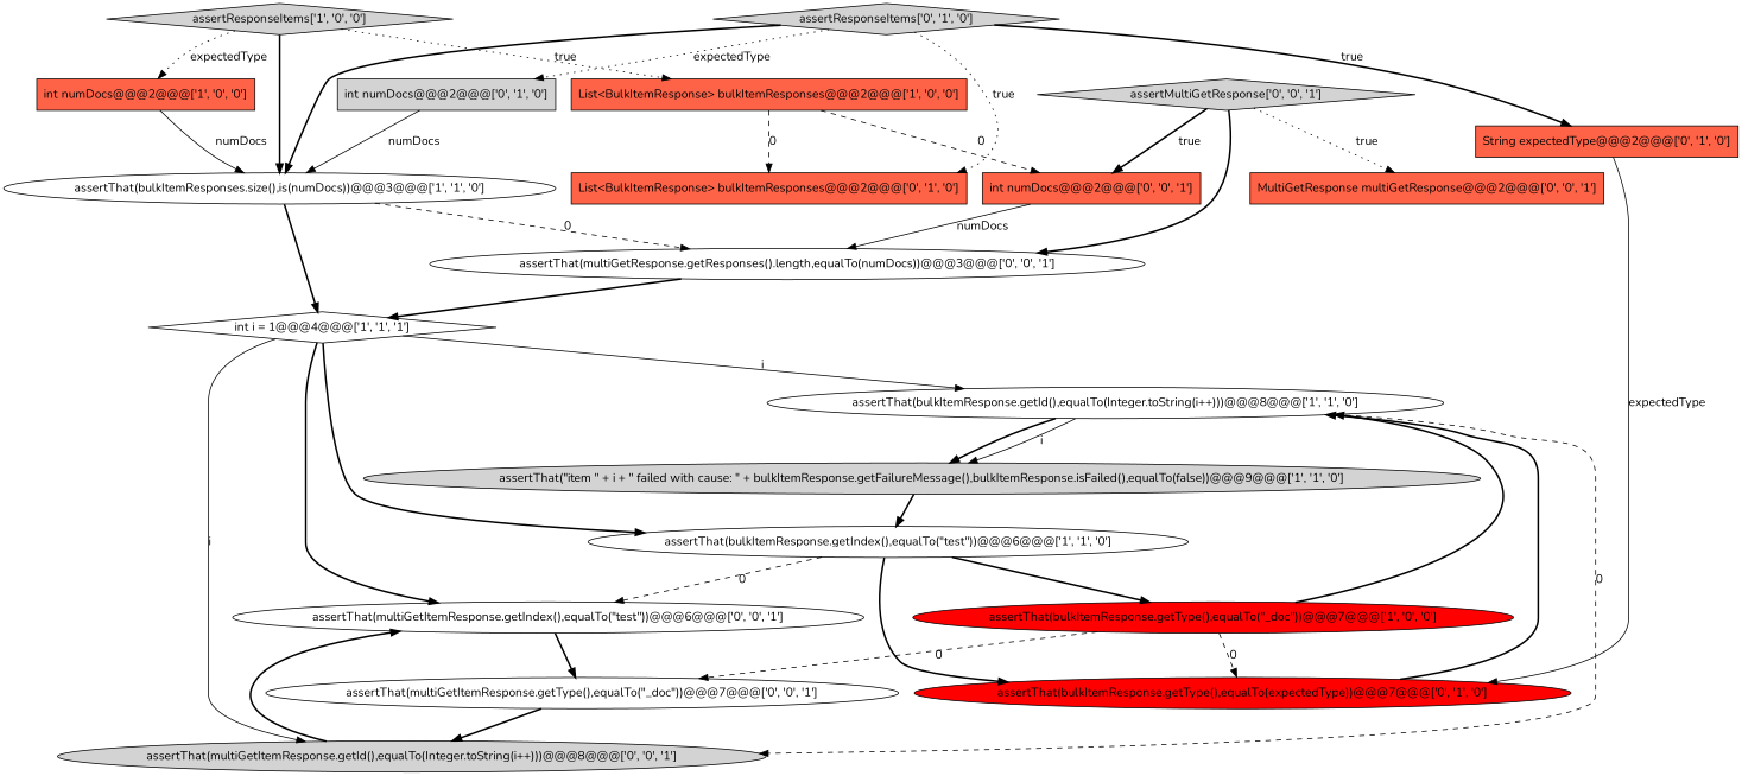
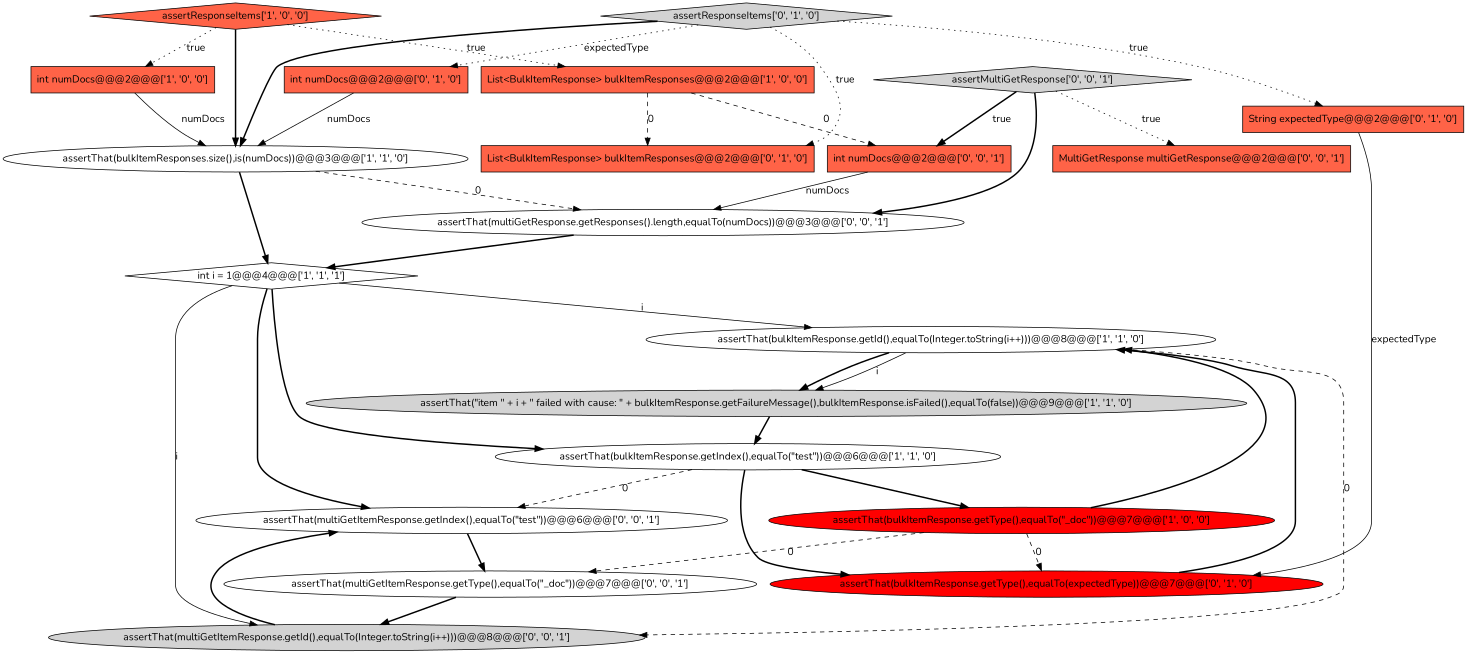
  digraph {
    fontname=Nunito
    node [fillcolor=white fontname=Nunito shape=ellipse style=filled]
    edge [fontname=Nunito style=bold]
    n1 [label="assertThat(bulkItemResponse.getId(),equalTo(Integer.toString(i++)))@@@8@@@['1', '1', '0']"]
    n2 [fillcolor=lightgray label="assertThat(\"item \" + i + \" failed with cause: \" + bulkItemResponse.getFailureMessage(),bulkItemResponse.isFailed(),equalTo(false))@@@9@@@['1', '1', '0']"]
    n3 [fillcolor=lightgray label="assertThat(multiGetItemResponse.getId(),equalTo(Integer.toString(i++)))@@@8@@@['0', '0', '1']"]
    n4 [label="assertThat(bulkItemResponse.getIndex(),equalTo(\"test\"))@@@6@@@['1', '1', '0']"]
    n5 [label="assertThat(multiGetItemResponse.getIndex(),equalTo(\"test\"))@@@6@@@['0', '0', '1']"]
-   n6 [fillcolor=lightgray label="int numDocs@@@2@@@['0', '1', '0']" shape=box]
+   n6 [fillcolor=tomato label="int numDocs@@@2@@@['0', '1', '0']" shape=box]
    n7 [label="assertThat(bulkItemResponses.size(),is(numDocs))@@@3@@@['1', '1', '0']"]
    n8 [label="assertThat(multiGetResponse.getResponses().length,equalTo(numDocs))@@@3@@@['0', '0', '1']"]
    n9 [label="int i = 1@@@4@@@['1', '1', '1']" shape=diamond]
    n10 [fillcolor=red label="assertThat(bulkItemResponse.getType(),equalTo(\"_doc\"))@@@7@@@['1', '0', '0']"]
    n11 [fillcolor=red label="assertThat(bulkItemResponse.getType(),equalTo(expectedType))@@@7@@@['0', '1', '0']"]
    n12 [fillcolor=tomato label="List<BulkItemResponse> bulkItemResponses@@@2@@@['0', '1', '0']" shape=box]
    n13 [label="assertThat(multiGetItemResponse.getType(),equalTo(\"_doc\"))@@@7@@@['0', '0', '1']"]
    n14 [fillcolor=tomato label="int numDocs@@@2@@@['0', '0', '1']" shape=box]
    n15 [fillcolor=lightgray label="assertMultiGetResponse['0', '0', '1']" shape=diamond]
    n16 [fillcolor=tomato label="MultiGetResponse multiGetResponse@@@2@@@['0', '0', '1']" shape=box]
    n17 [fillcolor=tomato label="int numDocs@@@2@@@['1', '0', '0']" shape=box]
-   n18 [fillcolor=lightgray label="assertResponseItems['1', '0', '0']" shape=diamond]
+   n18 [fillcolor=tomato label="assertResponseItems['1', '0', '0']" shape=diamond]
    n19 [fillcolor=tomato label="List<BulkItemResponse> bulkItemResponses@@@2@@@['1', '0', '0']" shape=box]
    n20 [fillcolor=tomato label="String expectedType@@@2@@@['0', '1', '0']" shape=box]
    n21 [fillcolor=lightgray label="assertResponseItems['0', '1', '0']" shape=diamond]
    n1 -> n2 [label=i style=solid]
    n1 -> n2
    n1 -> n3 [label=0 style=dashed]
    n2 -> n4
    n3 -> n5
    n4 -> n5 [label=0 style=dashed]
    n4 -> n10
    n4 -> n11
    n5 -> n13
    n6 -> n7 [label=numDocs style=solid]
    n7 -> n8 [label=0 style=dashed]
    n7 -> n9
    n8 -> n9
    n9 -> n1 [label=i style=solid]
    n9 -> n3 [label=i style=solid]
    n9 -> n4
    n9 -> n5
    n10 -> n1
    n10 -> n11 [label=0 style=dashed]
    n10 -> n13 [label=0 style=dashed]
    n11 -> n1
    n13 -> n3
    n14 -> n8 [label=numDocs style=solid]
    n15 -> n8
    n15 -> n14 [label=true]
    n15 -> n16 [label=true style=dotted]
    n17 -> n7 [label=numDocs style=solid]
    n18 -> n7
-   n18 -> n17 [label=expectedType style=dotted]
+   n18 -> n17 [label=true style=dotted]
    n18 -> n19 [label=true style=dotted]
    n19 -> n12 [label=0 style=dashed]
    n19 -> n14 [label=0 style=dashed]
    n20 -> n11 [label=expectedType style=solid]
    n21 -> n6 [label=expectedType style=dotted]
    n21 -> n7
    n21 -> n12 [label=true style=dotted]
-   n21 -> n20 [label=true]
+   n21 -> n20 [label=true style=dotted]
  }
